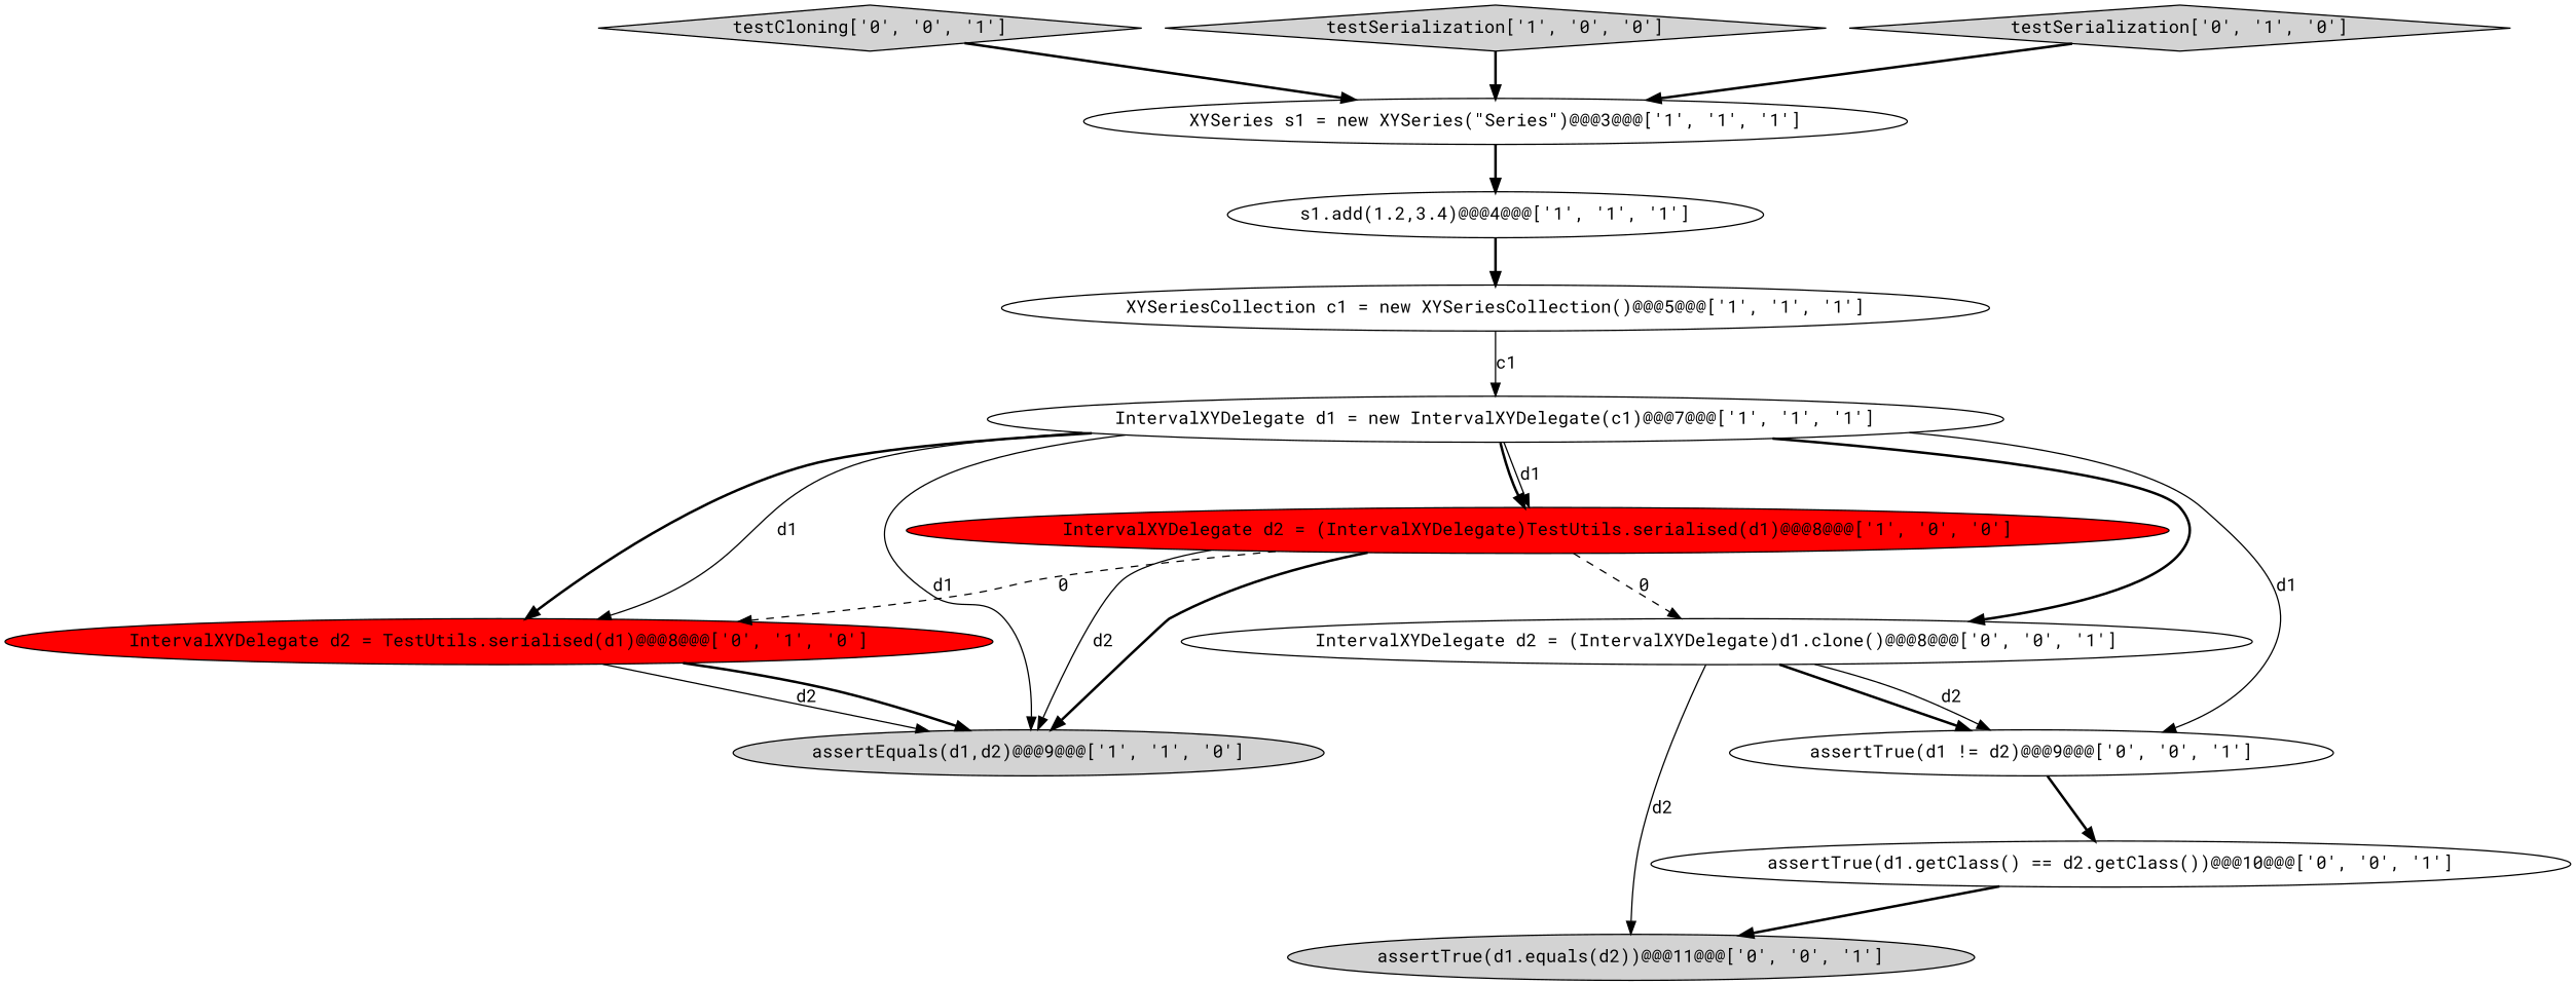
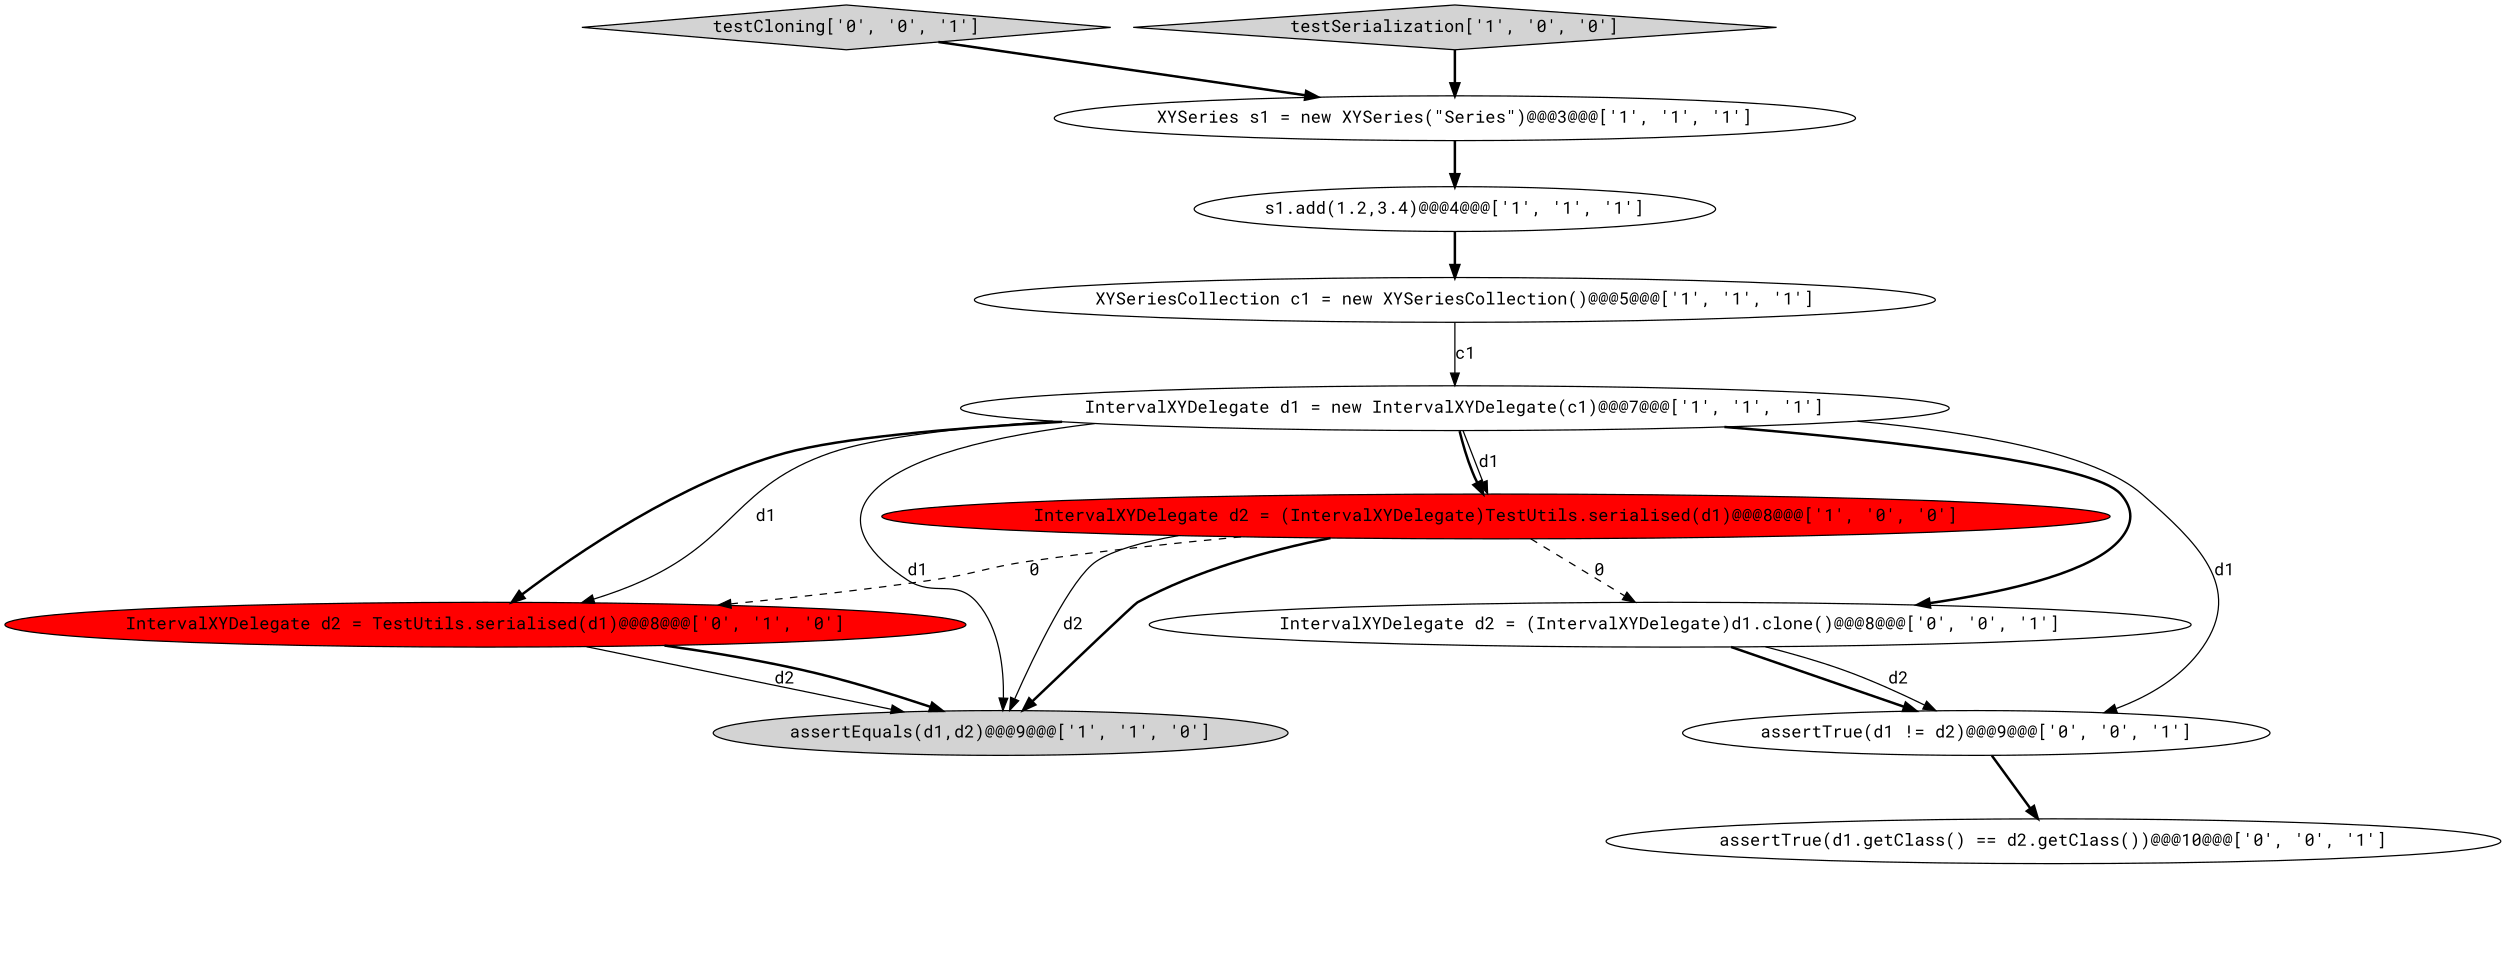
  digraph {
    fontname="Roboto Mono"
    node [fillcolor=white fontname="Roboto Mono" shape=ellipse style=filled]
    edge [fontname="Roboto Mono" style=bold]
    n1 [fillcolor=lightgray label="assertEquals(d1,d2)@@@9@@@['1', '1', '0']"]
    n2 [label="assertTrue(d1 != d2)@@@9@@@['0', '0', '1']"]
    n3 [label="assertTrue(d1.getClass() == d2.getClass())@@@10@@@['0', '0', '1']"]
    n4 [fillcolor=lightgray label="testCloning['0', '0', '1']" shape=diamond]
    n5 [label="XYSeries s1 = new XYSeries(\"Series\")@@@3@@@['1', '1', '1']"]
    n6 [label="s1.add(1.2,3.4)@@@4@@@['1', '1', '1']"]
-   n7 [fillcolor=lightgray label="assertTrue(d1.equals(d2))@@@11@@@['0', '0', '1']"]
    n8 [label="IntervalXYDelegate d2 = (IntervalXYDelegate)d1.clone()@@@8@@@['0', '0', '1']"]
    n9 [fillcolor=red label="IntervalXYDelegate d2 = (IntervalXYDelegate)TestUtils.serialised(d1)@@@8@@@['1', '0', '0']"]
    n10 [fillcolor=red label="IntervalXYDelegate d2 = TestUtils.serialised(d1)@@@8@@@['0', '1', '0']"]
    n11 [label="XYSeriesCollection c1 = new XYSeriesCollection()@@@5@@@['1', '1', '1']"]
    n12 [fillcolor=lightgray label="testSerialization['1', '0', '0']" shape=diamond]
    n13 [label="IntervalXYDelegate d1 = new IntervalXYDelegate(c1)@@@7@@@['1', '1', '1']"]
-   n14 [fillcolor=lightgray label="testSerialization['0', '1', '0']" shape=diamond]
    n2 -> n3
-   n3 -> n7
    n4 -> n5
    n5 -> n6
    n6 -> n11
    n8 -> n2
    n8 -> n2 [label=d2 style=solid]
-   n8 -> n7 [label=d2 style=solid]
    n9 -> n1 [label=d2 style=solid]
    n9 -> n1
    n9 -> n8 [label=0 style=dashed]
    n9 -> n10 [label=0 style=dashed]
    n10 -> n1 [label=d2 style=solid]
    n10 -> n1
    n11 -> n13 [label=c1 style=solid]
    n12 -> n5
    n13 -> n1 [label=d1 style=solid]
    n13 -> n2 [label=d1 style=solid]
    n13 -> n8
    n13 -> n9 [label=d1 style=solid]
    n13 -> n9
    n13 -> n10 [label=d1 style=solid]
    n13 -> n10
-   n14 -> n5
  }
